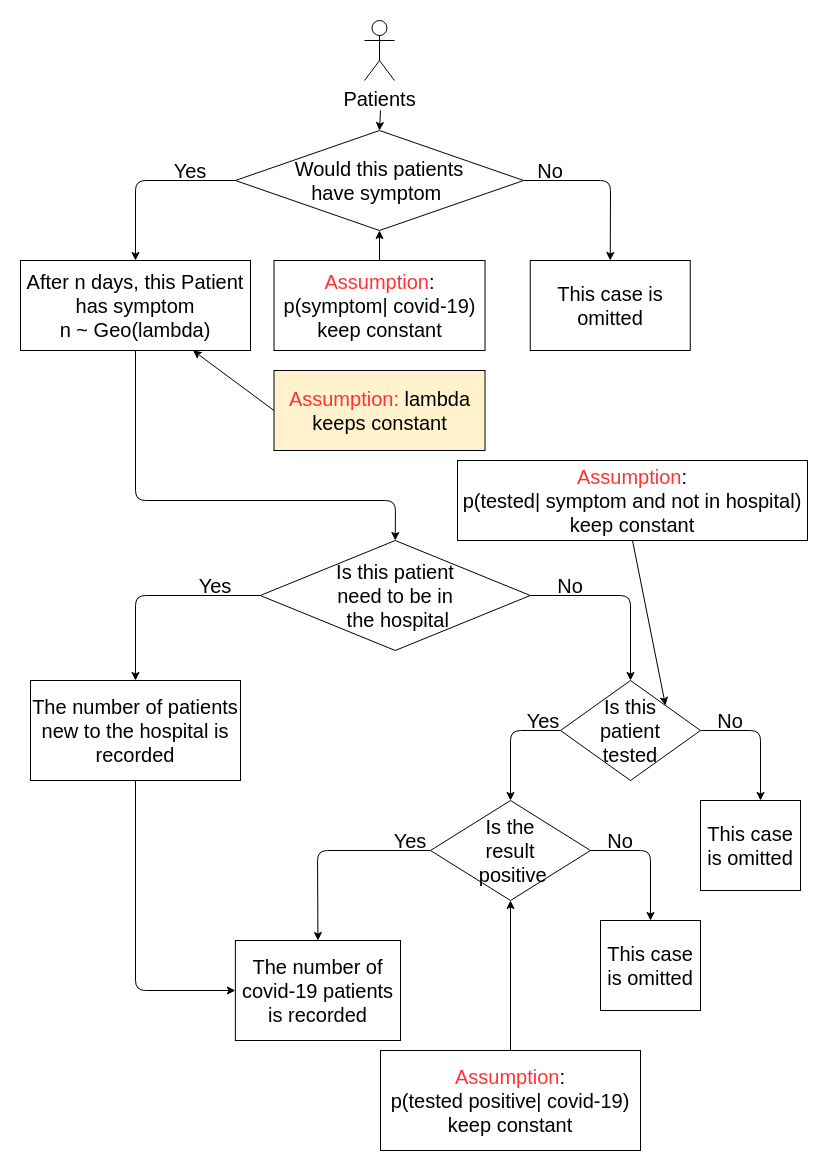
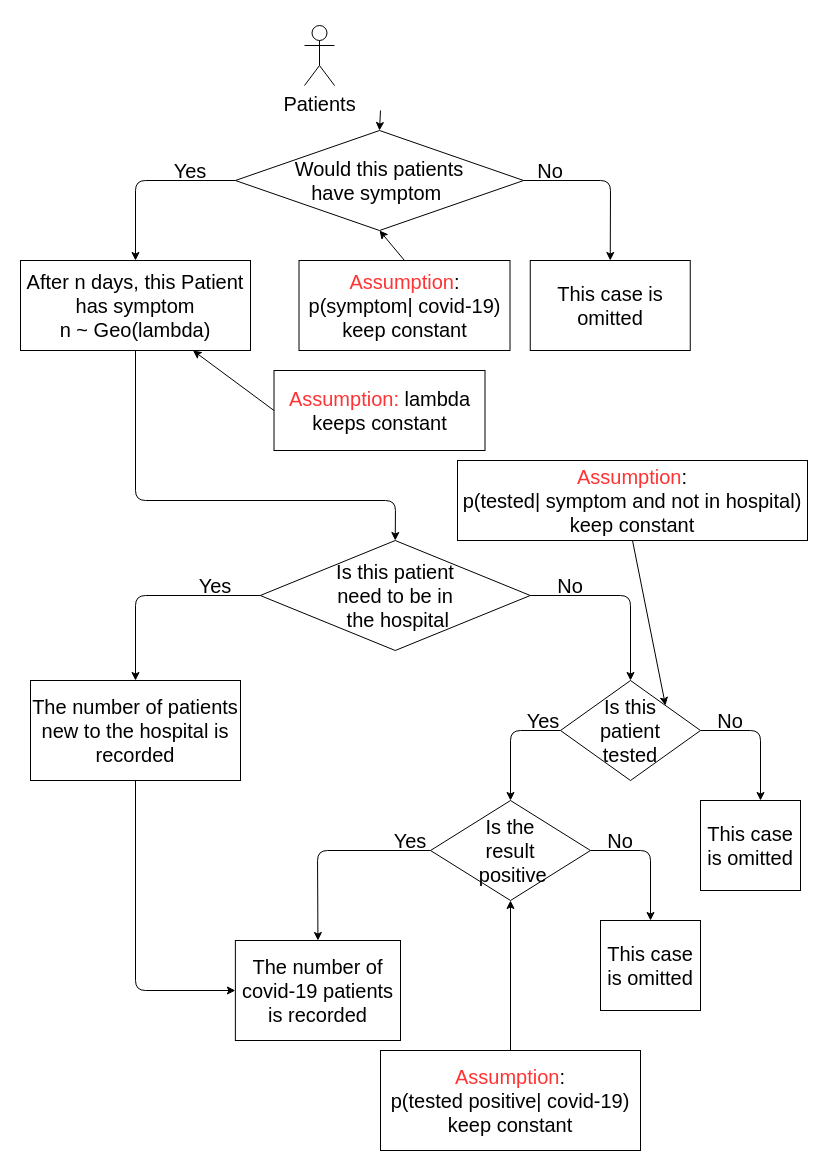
  <mxCell id="0" />
  <mxCell id="1" parent="0" />
- <mxCell id="2" value="&lt;font style=&quot;font-size: 20px&quot;&gt;Patients&lt;/font&gt;" style="shape=umlActor;verticalLabelPosition=bottom;verticalAlign=top;html=1;outlineConnect=0;" parent="1" vertex="1"><mxGeometry x="364" y="20" width="30" height="60" as="geometry" /></mxCell>
+ <mxCell id="2" value="&lt;font style=&quot;font-size: 20px&quot;&gt;Patients&lt;/font&gt;" style="shape=umlActor;verticalLabelPosition=bottom;verticalAlign=top;html=1;outlineConnect=0;" parent="1" vertex="1"><mxGeometry x="304" y="25" width="30" height="60" as="geometry" /></mxCell>
  <mxCell id="3" value="" style="endArrow=classic;html=1;entryX=0.5;entryY=0;entryDx=0;entryDy=0;" parent="1" target="5" edge="1"><mxGeometry width="50" height="50" relative="1" as="geometry"><mxPoint x="380" y="110" as="sourcePoint" /><mxPoint x="380" y="180" as="targetPoint" /></mxGeometry></mxCell>
  <mxCell id="4" value="&lt;font style=&quot;font-size: 20px&quot;&gt;After n days, this Patient has symptom&lt;br&gt;n ~ Geo(lambda)&lt;/font&gt;" style="rounded=0;whiteSpace=wrap;html=1;" parent="1" vertex="1"><mxGeometry x="20" y="260" width="230" height="90" as="geometry" /></mxCell>
  <mxCell id="5" value="&lt;font style=&quot;font-size: 20px&quot;&gt;Would this patients &lt;br&gt;have symptom&amp;nbsp;&lt;/font&gt;" style="rhombus;whiteSpace=wrap;html=1;" parent="1" vertex="1"><mxGeometry x="234.88" y="130" width="288.25" height="100" as="geometry" /></mxCell>
  <mxCell id="6" value="" style="endArrow=classic;html=1;exitX=0;exitY=0.5;exitDx=0;exitDy=0;entryX=0.5;entryY=0;entryDx=0;entryDy=0;" parent="1" source="5" target="4" edge="1"><mxGeometry width="50" height="50" relative="1" as="geometry"><mxPoint x="170" y="180" as="sourcePoint" /><mxPoint x="220" y="130" as="targetPoint" /><Array as="points"><mxPoint x="135" y="180" /></Array></mxGeometry></mxCell>
  <mxCell id="7" value="&lt;font style=&quot;font-size: 20px&quot;&gt;Yes&lt;/font&gt;" style="text;html=1;strokeColor=none;fillColor=none;align=center;verticalAlign=middle;whiteSpace=wrap;rounded=0;" parent="1" vertex="1"><mxGeometry x="170" y="160" width="40" height="20" as="geometry" /></mxCell>
  <mxCell id="8" value="&lt;font style=&quot;font-size: 20px&quot;&gt;This case is omitted&lt;/font&gt;" style="rounded=0;whiteSpace=wrap;html=1;" parent="1" vertex="1"><mxGeometry x="529.75" y="260" width="160" height="90" as="geometry" /></mxCell>
  <mxCell id="9" value="" style="endArrow=classic;html=1;entryX=0.5;entryY=0;entryDx=0;entryDy=0;exitX=1;exitY=0.5;exitDx=0;exitDy=0;" parent="1" source="5" target="8" edge="1"><mxGeometry width="50" height="50" relative="1" as="geometry"><mxPoint x="500" y="210" as="sourcePoint" /><mxPoint x="420" y="170" as="targetPoint" /><Array as="points"><mxPoint x="610" y="180" /></Array></mxGeometry></mxCell>
  <mxCell id="10" value="&lt;font style=&quot;font-size: 20px&quot;&gt;No&lt;/font&gt;" style="text;html=1;strokeColor=none;fillColor=none;align=center;verticalAlign=middle;whiteSpace=wrap;rounded=0;" parent="1" vertex="1"><mxGeometry x="529.75" y="160" width="40" height="20" as="geometry" /></mxCell>
- <mxCell id="11" value="&lt;font style=&quot;font-size: 20px&quot;&gt;&lt;font color=&quot;#ff3333&quot;&gt;Assumption&lt;/font&gt;:&lt;br&gt;p(symptom| covid-19) keep constant&lt;/font&gt;" style="rounded=0;whiteSpace=wrap;html=1;" parent="1" vertex="1"><mxGeometry x="273.51" y="260" width="211" height="90" as="geometry" /></mxCell>
+ <mxCell id="11" value="&lt;font style=&quot;font-size: 20px&quot;&gt;&lt;font color=&quot;#ff3333&quot;&gt;Assumption&lt;/font&gt;:&lt;br&gt;p(symptom| covid-19) keep constant&lt;/font&gt;" style="rounded=0;whiteSpace=wrap;html=1;" parent="1" vertex="1"><mxGeometry x="298.51" y="260" width="211" height="90" as="geometry" /></mxCell>
  <mxCell id="12" value="" style="endArrow=classic;html=1;entryX=0.5;entryY=1;entryDx=0;entryDy=0;exitX=0.5;exitY=0;exitDx=0;exitDy=0;" parent="1" source="11" target="5" edge="1"><mxGeometry width="50" height="50" relative="1" as="geometry"><mxPoint x="370" y="360" as="sourcePoint" /><mxPoint x="420" y="310" as="targetPoint" /></mxGeometry></mxCell>
  <mxCell id="13" value="" style="endArrow=classic;html=1;entryX=0.75;entryY=1;entryDx=0;entryDy=0;exitX=0;exitY=0.5;exitDx=0;exitDy=0;" parent="1" source="14" target="4" edge="1"><mxGeometry width="50" height="50" relative="1" as="geometry"><mxPoint x="260" y="490" as="sourcePoint" /><mxPoint x="420" y="530" as="targetPoint" /></mxGeometry></mxCell>
- <mxCell id="14" value="&lt;font style=&quot;font-size: 20px&quot;&gt;&lt;font color=&quot;#ff3333&quot;&gt;Assumption:&lt;/font&gt;&amp;nbsp;lambda keeps constant&lt;/font&gt;" style="rounded=0;whiteSpace=wrap;html=1;fillColor=#fff2cc;" parent="1" vertex="1"><mxGeometry x="273.51" y="370" width="211" height="80" as="geometry" /></mxCell>
+ <mxCell id="14" value="&lt;font style=&quot;font-size: 20px&quot;&gt;&lt;font color=&quot;#ff3333&quot;&gt;Assumption:&lt;/font&gt;&amp;nbsp;lambda keeps constant&lt;/font&gt;" style="rounded=0;whiteSpace=wrap;html=1;" parent="1" vertex="1"><mxGeometry x="273.51" y="370" width="211" height="80" as="geometry" /></mxCell>
  <mxCell id="15" value="" style="endArrow=classic;html=1;exitX=0.5;exitY=1;exitDx=0;exitDy=0;entryX=0.5;entryY=0;entryDx=0;entryDy=0;" parent="1" source="4" target="16" edge="1"><mxGeometry width="50" height="50" relative="1" as="geometry"><mxPoint x="370" y="690" as="sourcePoint" /><mxPoint x="400" y="670" as="targetPoint" /><Array as="points"><mxPoint x="135" y="500" /><mxPoint x="395" y="500" /></Array></mxGeometry></mxCell>
  <mxCell id="16" value="&lt;font style=&quot;font-size: 20px&quot;&gt;Is this patient &lt;br&gt;need to&amp;nbsp;be in&lt;br&gt;&amp;nbsp;the hospital&lt;/font&gt;" style="rhombus;whiteSpace=wrap;html=1;" parent="1" vertex="1"><mxGeometry x="259.75" y="540" width="270" height="110" as="geometry" /></mxCell>
  <mxCell id="17" value="" style="endArrow=classic;html=1;exitX=0;exitY=0.5;exitDx=0;exitDy=0;" parent="1" source="16" target="21" edge="1"><mxGeometry width="50" height="50" relative="1" as="geometry"><mxPoint x="310" y="760" as="sourcePoint" /><mxPoint x="160" y="820" as="targetPoint" /><Array as="points"><mxPoint x="135" y="595" /></Array></mxGeometry></mxCell>
  <mxCell id="18" value="" style="endArrow=classic;html=1;exitX=1;exitY=0.5;exitDx=0;exitDy=0;entryX=0.5;entryY=0;entryDx=0;entryDy=0;" parent="1" source="16" target="22" edge="1"><mxGeometry width="50" height="50" relative="1" as="geometry"><mxPoint x="310" y="760" as="sourcePoint" /><mxPoint x="630" y="660" as="targetPoint" /><Array as="points"><mxPoint x="630" y="595" /></Array></mxGeometry></mxCell>
  <mxCell id="19" value="&lt;font style=&quot;font-size: 20px&quot;&gt;Yes&lt;/font&gt;" style="text;html=1;strokeColor=none;fillColor=none;align=center;verticalAlign=middle;whiteSpace=wrap;rounded=0;" parent="1" vertex="1"><mxGeometry x="194.88" y="575" width="40" height="20" as="geometry" /></mxCell>
  <mxCell id="20" value="&lt;font style=&quot;font-size: 20px&quot;&gt;No&lt;/font&gt;" style="text;html=1;strokeColor=none;fillColor=none;align=center;verticalAlign=middle;whiteSpace=wrap;rounded=0;" parent="1" vertex="1"><mxGeometry x="550" y="575" width="40" height="20" as="geometry" /></mxCell>
  <mxCell id="21" value="&lt;font style=&quot;font-size: 20px&quot;&gt;The number of patients new to the hospital is recorded&lt;/font&gt;" style="rounded=0;whiteSpace=wrap;html=1;" parent="1" vertex="1"><mxGeometry x="30" y="680" width="210" height="100" as="geometry" /></mxCell>
  <mxCell id="22" value="&lt;font style=&quot;font-size: 20px&quot;&gt;Is this &lt;br&gt;patient &lt;br&gt;tested&lt;/font&gt;" style="rhombus;whiteSpace=wrap;html=1;" parent="1" vertex="1"><mxGeometry x="560" y="680" width="140" height="100" as="geometry" /></mxCell>
  <mxCell id="23" value="" style="endArrow=classic;html=1;exitX=1;exitY=0.5;exitDx=0;exitDy=0;" parent="1" source="22" edge="1"><mxGeometry width="50" height="50" relative="1" as="geometry"><mxPoint x="380" y="860" as="sourcePoint" /><mxPoint x="760" y="800" as="targetPoint" /><Array as="points"><mxPoint x="760" y="730" /></Array></mxGeometry></mxCell>
  <mxCell id="24" value="&lt;font style=&quot;font-size: 20px&quot;&gt;No&lt;/font&gt;" style="text;html=1;strokeColor=none;fillColor=none;align=center;verticalAlign=middle;whiteSpace=wrap;rounded=0;" parent="1" vertex="1"><mxGeometry x="710" y="710" width="40" height="20" as="geometry" /></mxCell>
  <mxCell id="25" value="&lt;font style=&quot;font-size: 20px&quot;&gt;This case is omitted&lt;/font&gt;" style="rounded=0;whiteSpace=wrap;html=1;" parent="1" vertex="1"><mxGeometry x="700" y="800" width="100" height="90" as="geometry" /></mxCell>
  <mxCell id="26" value="" style="endArrow=classic;html=1;exitX=0;exitY=0.5;exitDx=0;exitDy=0;entryX=0.5;entryY=0;entryDx=0;entryDy=0;" parent="1" source="22" target="28" edge="1"><mxGeometry width="50" height="50" relative="1" as="geometry"><mxPoint x="380" y="780" as="sourcePoint" /><mxPoint x="510" y="800" as="targetPoint" /><Array as="points"><mxPoint x="510" y="730" /></Array></mxGeometry></mxCell>
  <mxCell id="27" value="&lt;font style=&quot;font-size: 20px&quot;&gt;Yes&lt;/font&gt;" style="text;html=1;strokeColor=none;fillColor=none;align=center;verticalAlign=middle;whiteSpace=wrap;rounded=0;" parent="1" vertex="1"><mxGeometry x="523.13" y="710" width="40" height="20" as="geometry" /></mxCell>
  <mxCell id="28" value="&lt;font style=&quot;font-size: 20px&quot;&gt;Is the &lt;br&gt;result&lt;br&gt;&amp;nbsp;positive&lt;/font&gt;" style="rhombus;whiteSpace=wrap;html=1;" parent="1" vertex="1"><mxGeometry x="430" y="800" width="160" height="100" as="geometry" /></mxCell>
  <mxCell id="29" value="" style="endArrow=classic;html=1;exitX=1;exitY=0.5;exitDx=0;exitDy=0;entryX=0.5;entryY=0;entryDx=0;entryDy=0;" parent="1" source="28" target="31" edge="1"><mxGeometry width="50" height="50" relative="1" as="geometry"><mxPoint x="590" y="850" as="sourcePoint" /><mxPoint x="650" y="920" as="targetPoint" /><Array as="points"><mxPoint x="650" y="850" /></Array></mxGeometry></mxCell>
  <mxCell id="30" value="&lt;font style=&quot;font-size: 20px&quot;&gt;No&lt;/font&gt;" style="text;html=1;strokeColor=none;fillColor=none;align=center;verticalAlign=middle;whiteSpace=wrap;rounded=0;" parent="1" vertex="1"><mxGeometry x="600" y="830" width="40" height="20" as="geometry" /></mxCell>
  <mxCell id="31" value="&lt;font style=&quot;font-size: 20px&quot;&gt;This case is omitted&lt;/font&gt;" style="rounded=0;whiteSpace=wrap;html=1;" parent="1" vertex="1"><mxGeometry x="600" y="920" width="100" height="90" as="geometry" /></mxCell>
  <mxCell id="32" value="" style="endArrow=classic;html=1;exitX=1;exitY=1;exitDx=0;exitDy=0;entryX=0.5;entryY=0;entryDx=0;entryDy=0;" parent="1" source="33" target="34" edge="1"><mxGeometry width="50" height="50" relative="1" as="geometry"><mxPoint x="426.87" y="850" as="sourcePoint" /><mxPoint x="376.87" y="920" as="targetPoint" /><Array as="points"><mxPoint x="317" y="850" /></Array></mxGeometry></mxCell>
  <mxCell id="33" value="&lt;font style=&quot;font-size: 20px&quot;&gt;Yes&lt;/font&gt;" style="text;html=1;strokeColor=none;fillColor=none;align=center;verticalAlign=middle;whiteSpace=wrap;rounded=0;" parent="1" vertex="1"><mxGeometry x="390" y="830" width="40" height="20" as="geometry" /></mxCell>
  <mxCell id="34" value="&lt;font style=&quot;font-size: 20px&quot;&gt;The number of covid-19 patients is recorded&lt;/font&gt;" style="rounded=0;whiteSpace=wrap;html=1;" parent="1" vertex="1"><mxGeometry x="234.88" y="940" width="165.12" height="100" as="geometry" /></mxCell>
  <mxCell id="35" value="" style="endArrow=classic;html=1;entryX=0;entryY=0.5;entryDx=0;entryDy=0;exitX=0.5;exitY=1;exitDx=0;exitDy=0;" parent="1" source="21" target="34" edge="1"><mxGeometry width="50" height="50" relative="1" as="geometry"><mxPoint x="380" y="860" as="sourcePoint" /><mxPoint x="430" y="810" as="targetPoint" /><Array as="points"><mxPoint x="135" y="990" /></Array></mxGeometry></mxCell>
  <mxCell id="36" value="&lt;font style=&quot;font-size: 20px&quot;&gt;&lt;font color=&quot;#ff3333&quot;&gt;Assumption&lt;/font&gt;:&lt;br&gt;p(tested positive| covid-19) keep constant&lt;/font&gt;" style="rounded=0;whiteSpace=wrap;html=1;" parent="1" vertex="1"><mxGeometry x="380" y="1050" width="260" height="100" as="geometry" /></mxCell>
  <mxCell id="37" value="" style="endArrow=classic;html=1;exitX=0.5;exitY=0;exitDx=0;exitDy=0;entryX=0.5;entryY=1;entryDx=0;entryDy=0;" parent="1" source="36" target="28" edge="1"><mxGeometry width="50" height="50" relative="1" as="geometry"><mxPoint x="350" y="910" as="sourcePoint" /><mxPoint x="490" y="910" as="targetPoint" /></mxGeometry></mxCell>
  <mxCell id="38" value="&lt;font style=&quot;font-size: 20px&quot;&gt;&lt;font color=&quot;#ff3333&quot;&gt;Assumption&lt;/font&gt;:&lt;br&gt;p(tested| symptom and not in hospital) keep constant&lt;/font&gt;" style="rounded=0;whiteSpace=wrap;html=1;" parent="1" vertex="1"><mxGeometry x="457" y="460" width="350" height="80" as="geometry" /></mxCell>
  <mxCell id="39" value="" style="endArrow=classic;html=1;exitX=0.5;exitY=1;exitDx=0;exitDy=0;entryX=1;entryY=0;entryDx=0;entryDy=0;" parent="1" source="38" target="22" edge="1"><mxGeometry width="50" height="50" relative="1" as="geometry"><mxPoint x="350" y="780" as="sourcePoint" /><mxPoint x="400" y="730" as="targetPoint" /></mxGeometry></mxCell>
